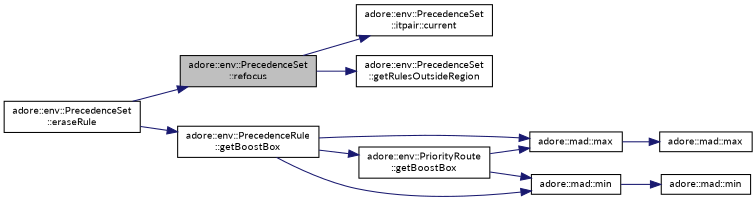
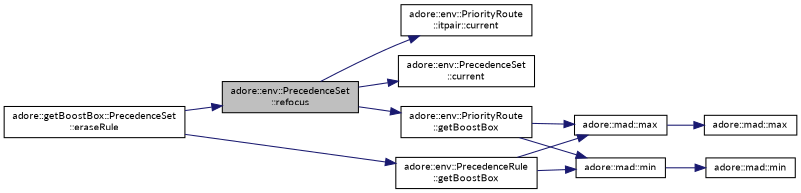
  digraph {
    fontname=Lato
    rankdir=LR
    node [color=black fillcolor=white fontname=Lato fontsize=10 shape=record style=filled]
    edge [color=midnightblue fontname=Lato fontsize=10 labelfontname=Helvetica labelfontsize=10 style=solid]
    n1 [fillcolor=grey75 fontcolor=black height=0.2 label="adore::env::PrecedenceSet\l::refocus" width=0.4]
-   n2 [height=0.2 label="adore::env::PrecedenceSet\l::itpair::current" width=0.4]
-   n3 [height=0.2 label="adore::env::PrecedenceSet\l::getRulesOutsideRegion" width=0.4]
-   n4 [height=0.2 label="adore::env::PrecedenceSet\l::eraseRule" width=0.4]
+   n2 [height=0.2 label="adore::env::PriorityRoute\l::itpair::current" width=0.4]
+   n3 [height=0.2 label="adore::env::PrecedenceSet\l::current" width=0.4]
+   n4 [height=0.2 label="adore::getBoostBox::PrecedenceSet\l::eraseRule" width=0.4]
    n5 [height=0.2 label="adore::env::PrecedenceRule\l::getBoostBox" width=0.4]
    n6 [height=0.2 label="adore::env::PriorityRoute\l::getBoostBox" width=0.4]
    n7 [height=0.2 label="adore::mad::max" width=0.4]
    n8 [height=0.2 label="adore::mad::min" width=0.4]
    n9 [height=0.2 label="adore::mad::max" width=0.4]
    n10 [height=0.2 label="adore::mad::min" width=0.4]
    n1 -> n2
    n1 -> n3
    n4 -> n1
    n4 -> n5
-   n5 -> n6
+   n1 -> n6
    n5 -> n7
    n5 -> n8
    n6 -> n7
    n6 -> n8
    n7 -> n9
    n8 -> n10
  }
